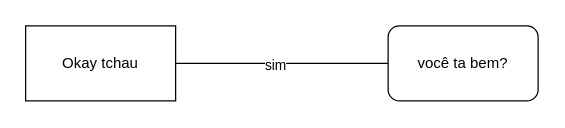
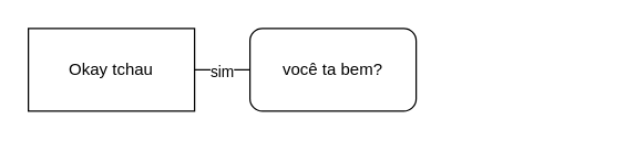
  <mxCell id="0" />
  <mxCell id="1" parent="0" />
  <mxCell id="2" style="edgeStyle=orthogonalEdgeStyle;rounded=0;orthogonalLoop=1;jettySize=auto;html=1;entryX=1;entryY=0.5;entryDx=0;entryDy=0;endArrow=none;" edge="1" parent="1" source="4" target="5"><mxGeometry relative="1" as="geometry" /></mxCell>
  <mxCell id="3" value="sim" style="edgeLabel;html=1;align=center;verticalAlign=middle;resizable=0;points=[];" vertex="1" connectable="0" parent="2"><mxGeometry x="0.074" y="1" relative="1" as="geometry"><mxPoint as="offset" /></mxGeometry></mxCell>
- <mxCell id="4" value="você ta bem?" style="rounded=1;whiteSpace=wrap;html=1;" vertex="1" parent="1"><mxGeometry x="310" y="20" width="120" height="60" as="geometry" /></mxCell>
+ <mxCell id="4" value="você ta bem?" style="rounded=1;whiteSpace=wrap;html=1;" vertex="1" parent="1"><mxGeometry x="180" y="20" width="120" height="60" as="geometry" /></mxCell>
  <mxCell id="5" value="Okay tchau" style="whiteSpace=wrap;html=1;rounded=0;" vertex="1" parent="1"><mxGeometry x="20" y="20" width="120" height="60" as="geometry" /></mxCell>
